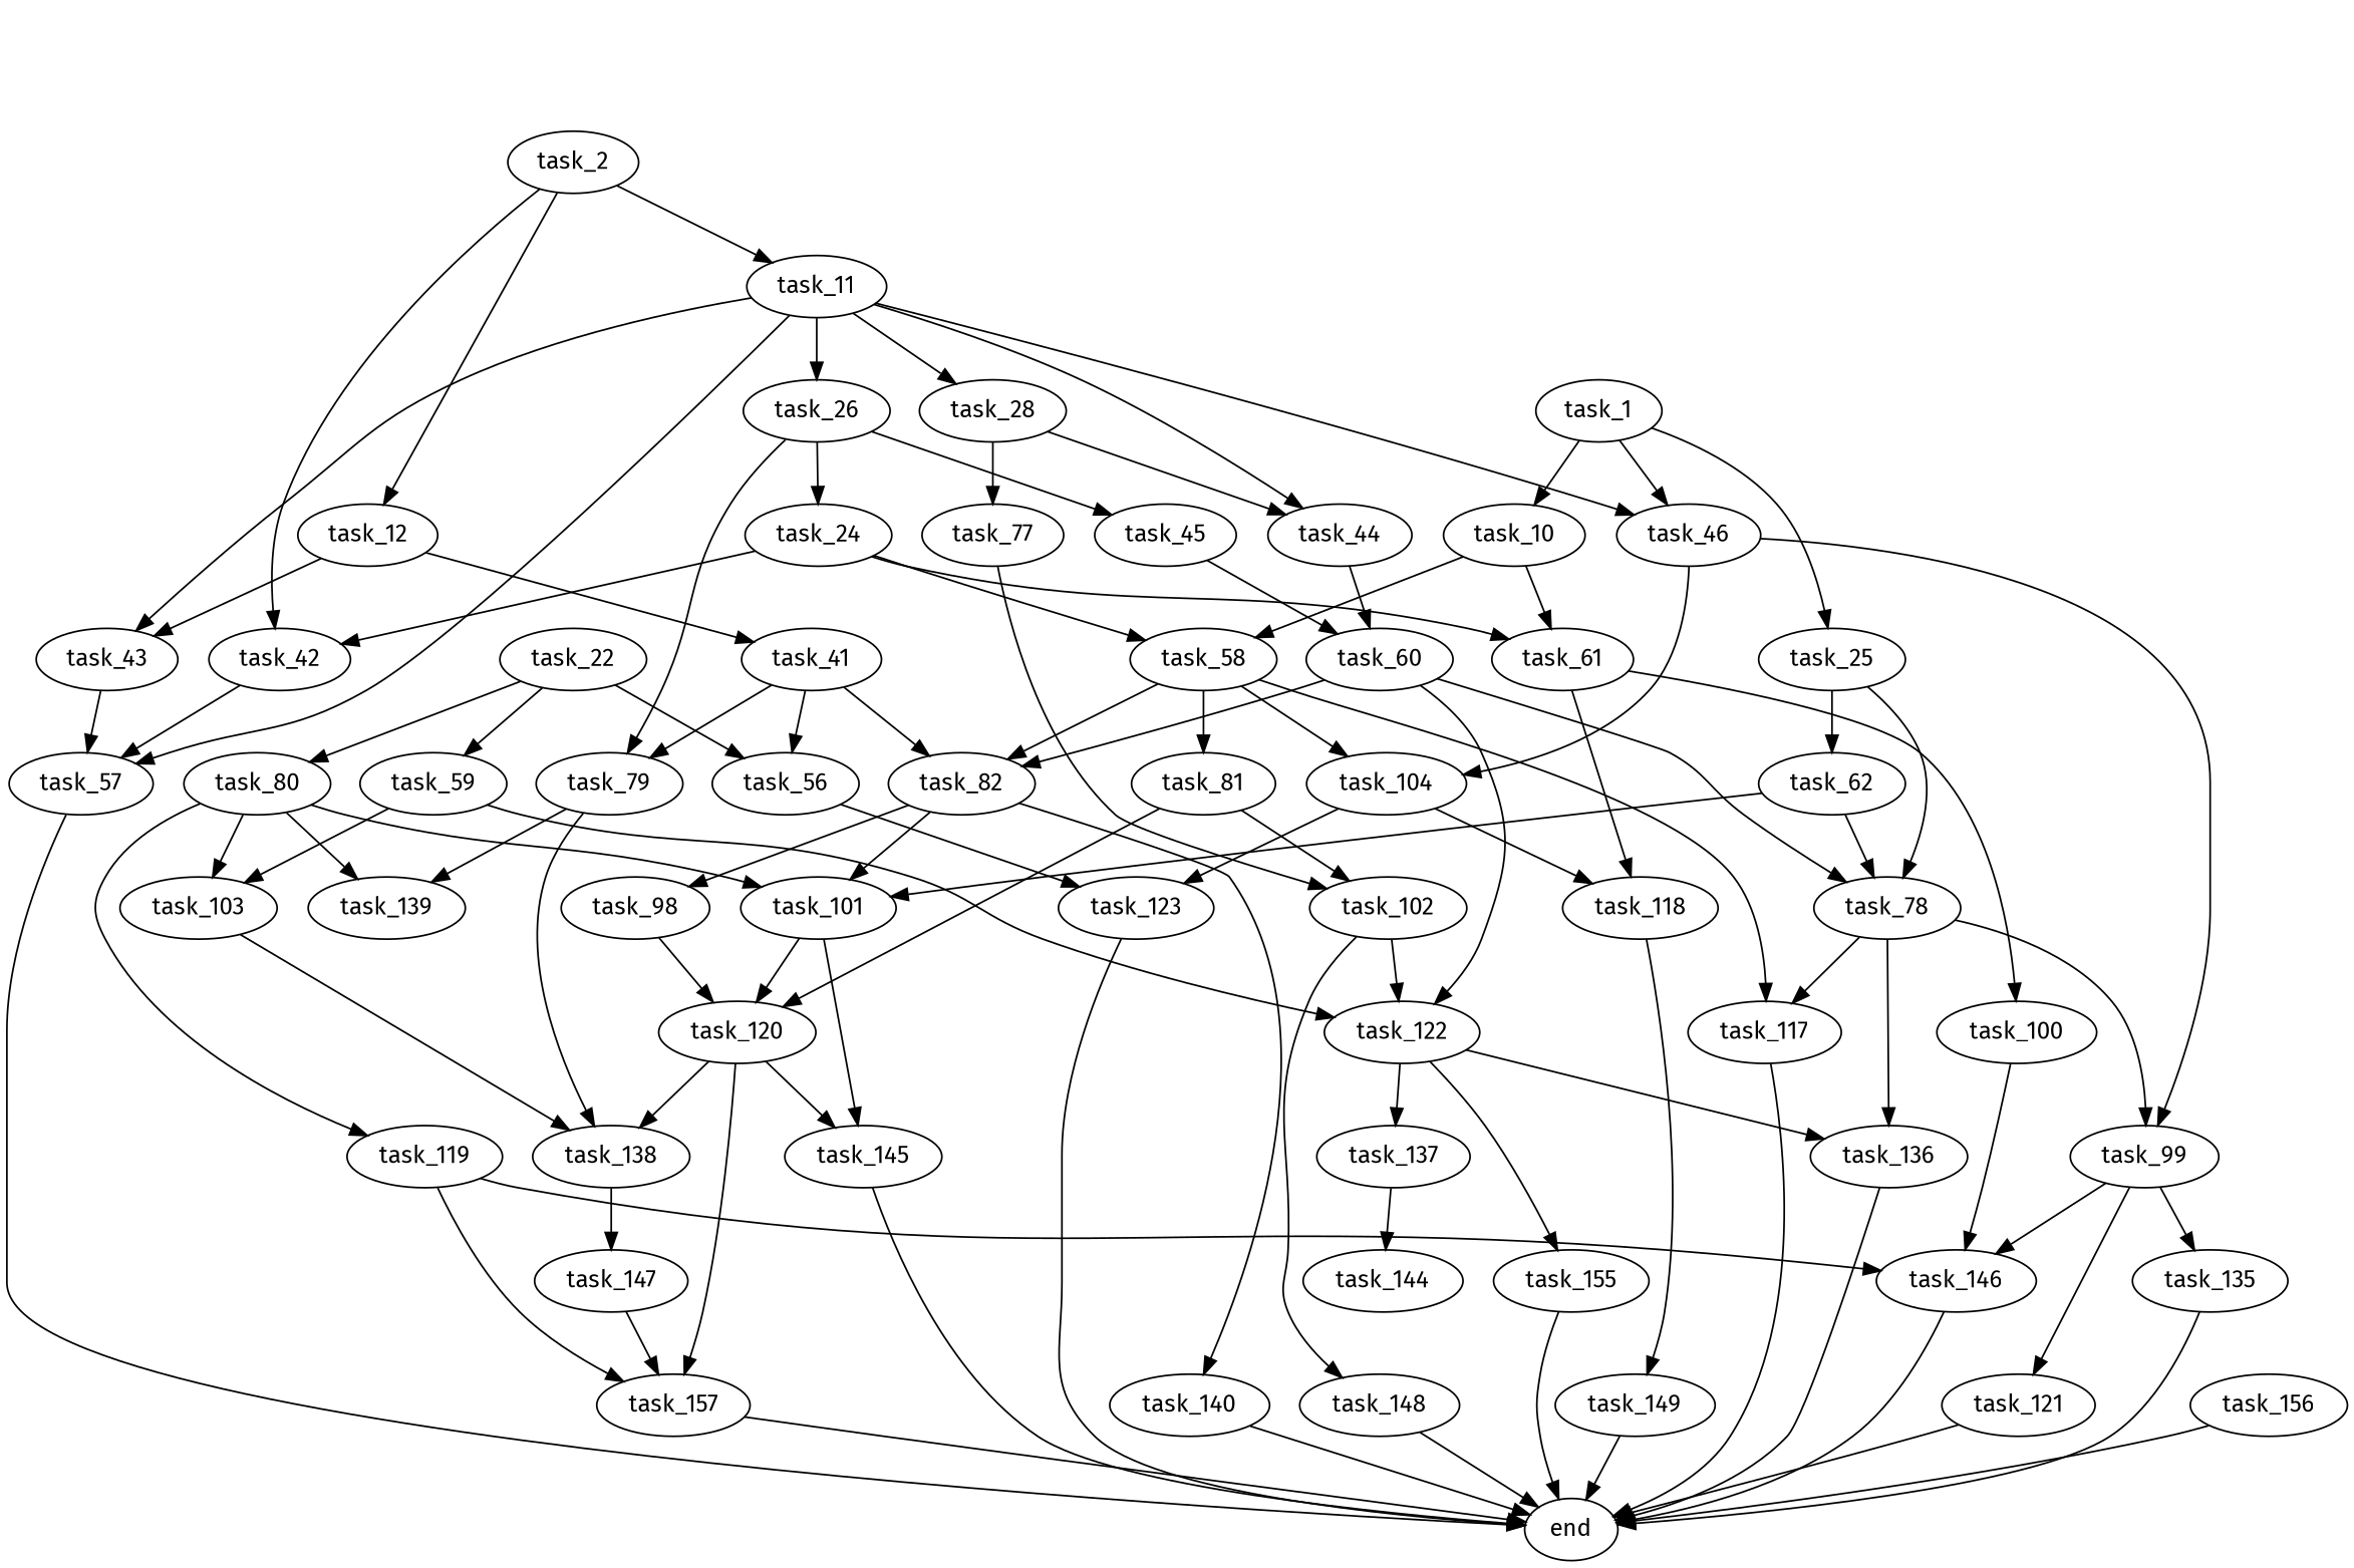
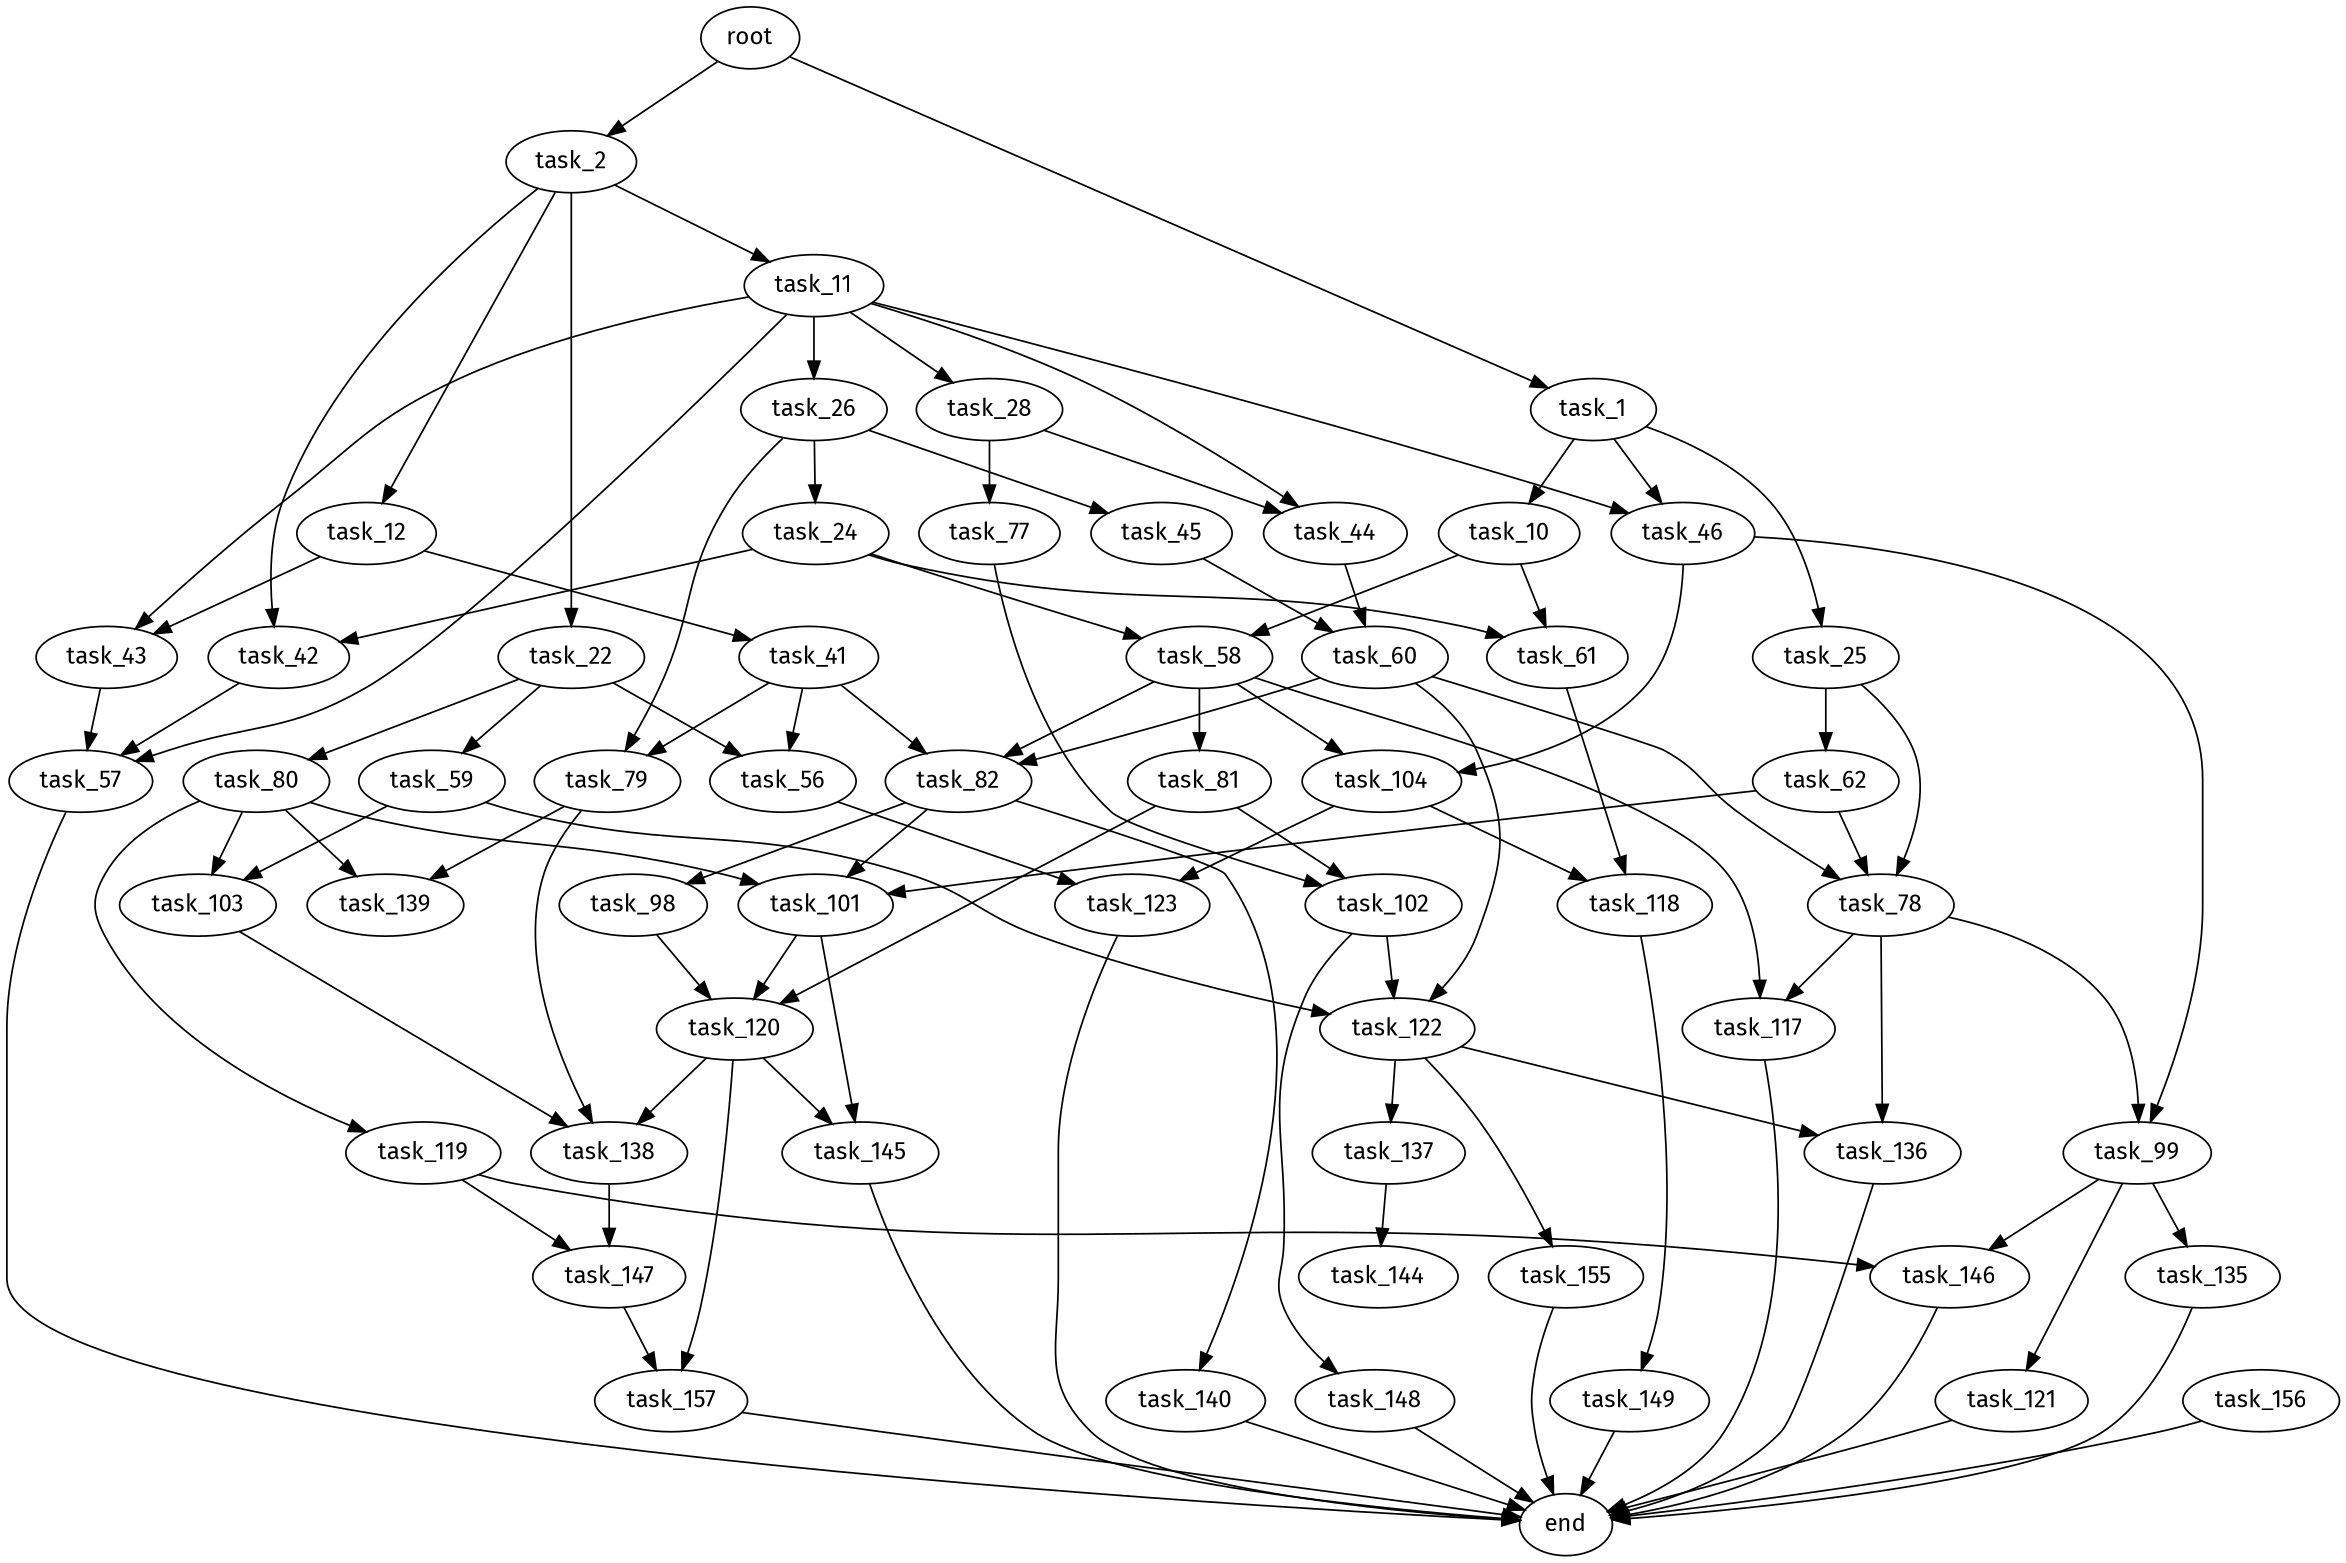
  digraph {
    fontname="Fira Sans"
    node [fontname="Fira Sans"]
    edge [fontname="Fira Sans"]
+   root
    task_1
    task_2
    task_10
    task_25
    task_46
    task_11
    task_12
    n9 [label=task_22]
    task_42
    task_58
    task_61
    task_62
    task_78
    task_99
    task_104
    task_26
    task_28
    task_43
    task_44
    task_57
    task_41
    task_56
    task_59
    task_80
    task_82
    task_81
    task_117
-   task_100
    task_118
    task_101
    task_136
    task_121
    task_135
    task_146
    task_123
    task_24
    task_45
    task_79
    task_77
    task_60
    end
    task_103
    task_122
    task_139
    task_119
    task_98
    task_140
    task_102
    task_120
    task_149
    task_138
    task_147
    task_137
    task_155
    task_145
    task_148
    task_157
    task_144
    task_156
+   root -> task_1
+   root -> task_2
    task_1 -> task_10
    task_1 -> task_25
    task_1 -> task_46
    task_2 -> task_11
    task_2 -> task_12
+   task_2 -> n9
    task_2 -> task_42
    task_10 -> task_58
    task_10 -> task_61
    task_25 -> task_62
    task_25 -> task_78
    task_46 -> task_99
    task_46 -> task_104
    task_11 -> task_46
    task_11 -> task_26
    task_11 -> task_28
    task_11 -> task_43
    task_11 -> task_44
    task_11 -> task_57
    task_12 -> task_43
    task_12 -> task_41
    n9 -> task_56
    n9 -> task_59
    n9 -> task_80
    task_42 -> task_57
    task_58 -> task_104
    task_58 -> task_82
    task_58 -> task_81
    task_58 -> task_117
-   task_61 -> task_100
    task_61 -> task_118
    task_62 -> task_78
    task_62 -> task_101
    task_78 -> task_99
    task_78 -> task_117
    task_78 -> task_136
    task_99 -> task_121
    task_99 -> task_135
    task_99 -> task_146
    task_104 -> task_118
    task_104 -> task_123
    task_26 -> task_24
    task_26 -> task_45
    task_26 -> task_79
    task_28 -> task_44
    task_28 -> task_77
    task_43 -> task_57
    task_44 -> task_60
    task_57 -> end
    task_41 -> task_56
    task_41 -> task_82
    task_41 -> task_79
    task_56 -> task_123
    task_59 -> task_103
    task_59 -> task_122
    task_80 -> task_101
    task_80 -> task_103
    task_80 -> task_139
    task_80 -> task_119
    task_82 -> task_101
    task_82 -> task_98
    task_82 -> task_140
    task_81 -> task_102
    task_81 -> task_120
    task_117 -> end
-   task_100 -> task_146
    task_118 -> task_149
    task_101 -> task_120
    task_101 -> task_145
    task_136 -> end
    task_121 -> end
    task_135 -> end
    task_146 -> end
    task_123 -> end
    task_24 -> task_42
    task_24 -> task_58
    task_24 -> task_61
    task_45 -> task_60
    task_79 -> task_139
    task_79 -> task_138
    task_77 -> task_102
    task_60 -> task_78
    task_60 -> task_82
    task_60 -> task_122
    task_103 -> task_138
    task_122 -> task_136
    task_122 -> task_137
    task_122 -> task_155
    task_119 -> task_146
-   task_119 -> task_157
+   task_119 -> task_147
    task_98 -> task_120
    task_140 -> end
    task_102 -> task_122
    task_102 -> task_148
    task_120 -> task_138
    task_120 -> task_145
    task_120 -> task_157
    task_149 -> end
    task_138 -> task_147
    task_147 -> task_157
    task_137 -> task_144
    task_155 -> end
    task_145 -> end
    task_148 -> end
    task_157 -> end
    task_156 -> end
  }
